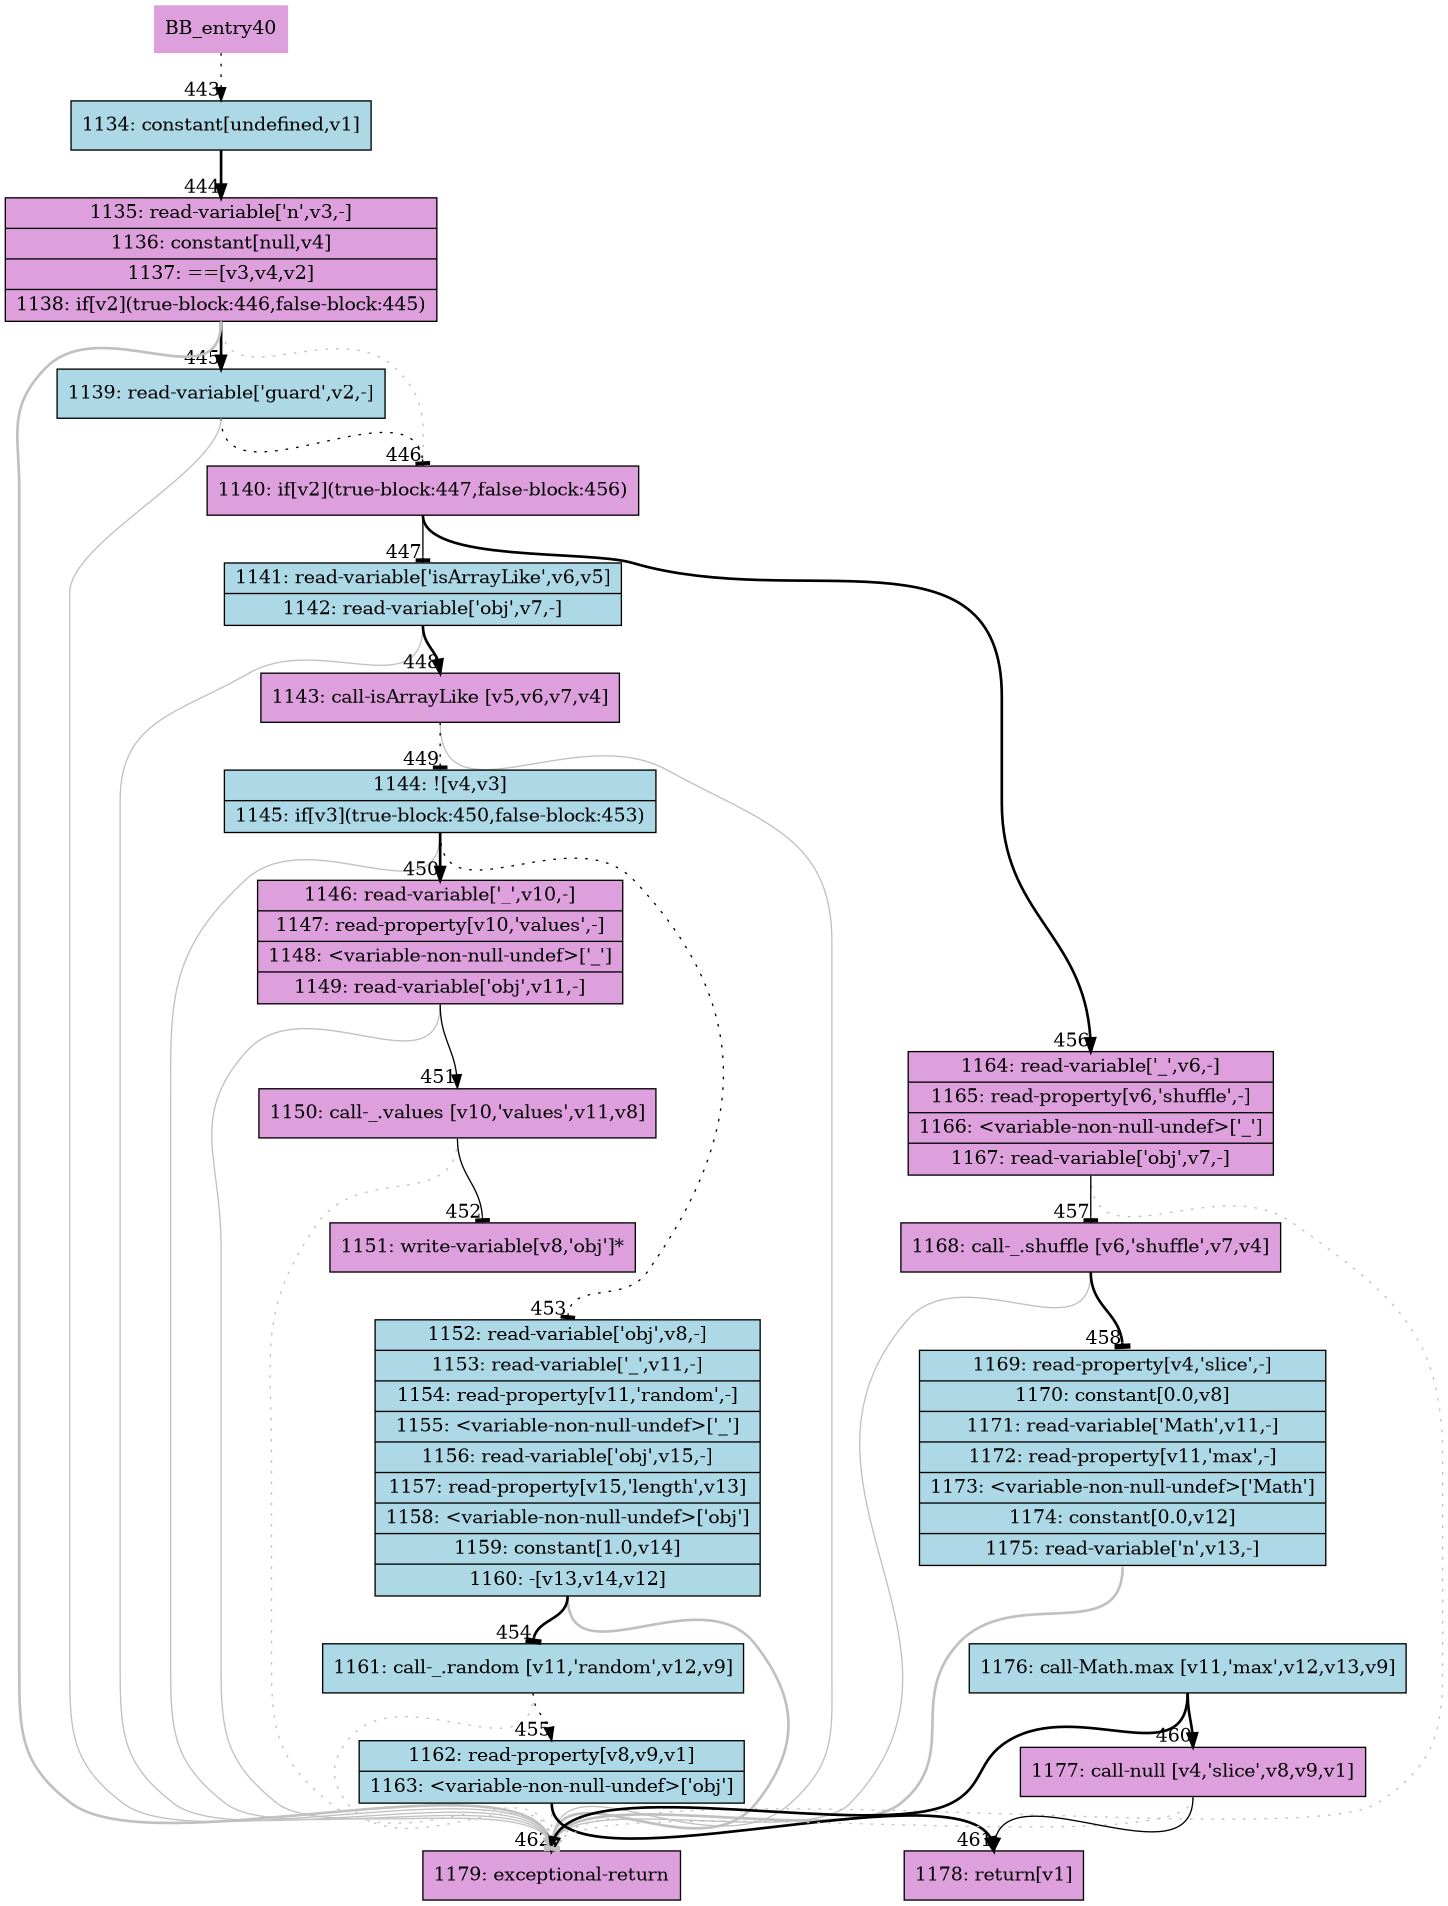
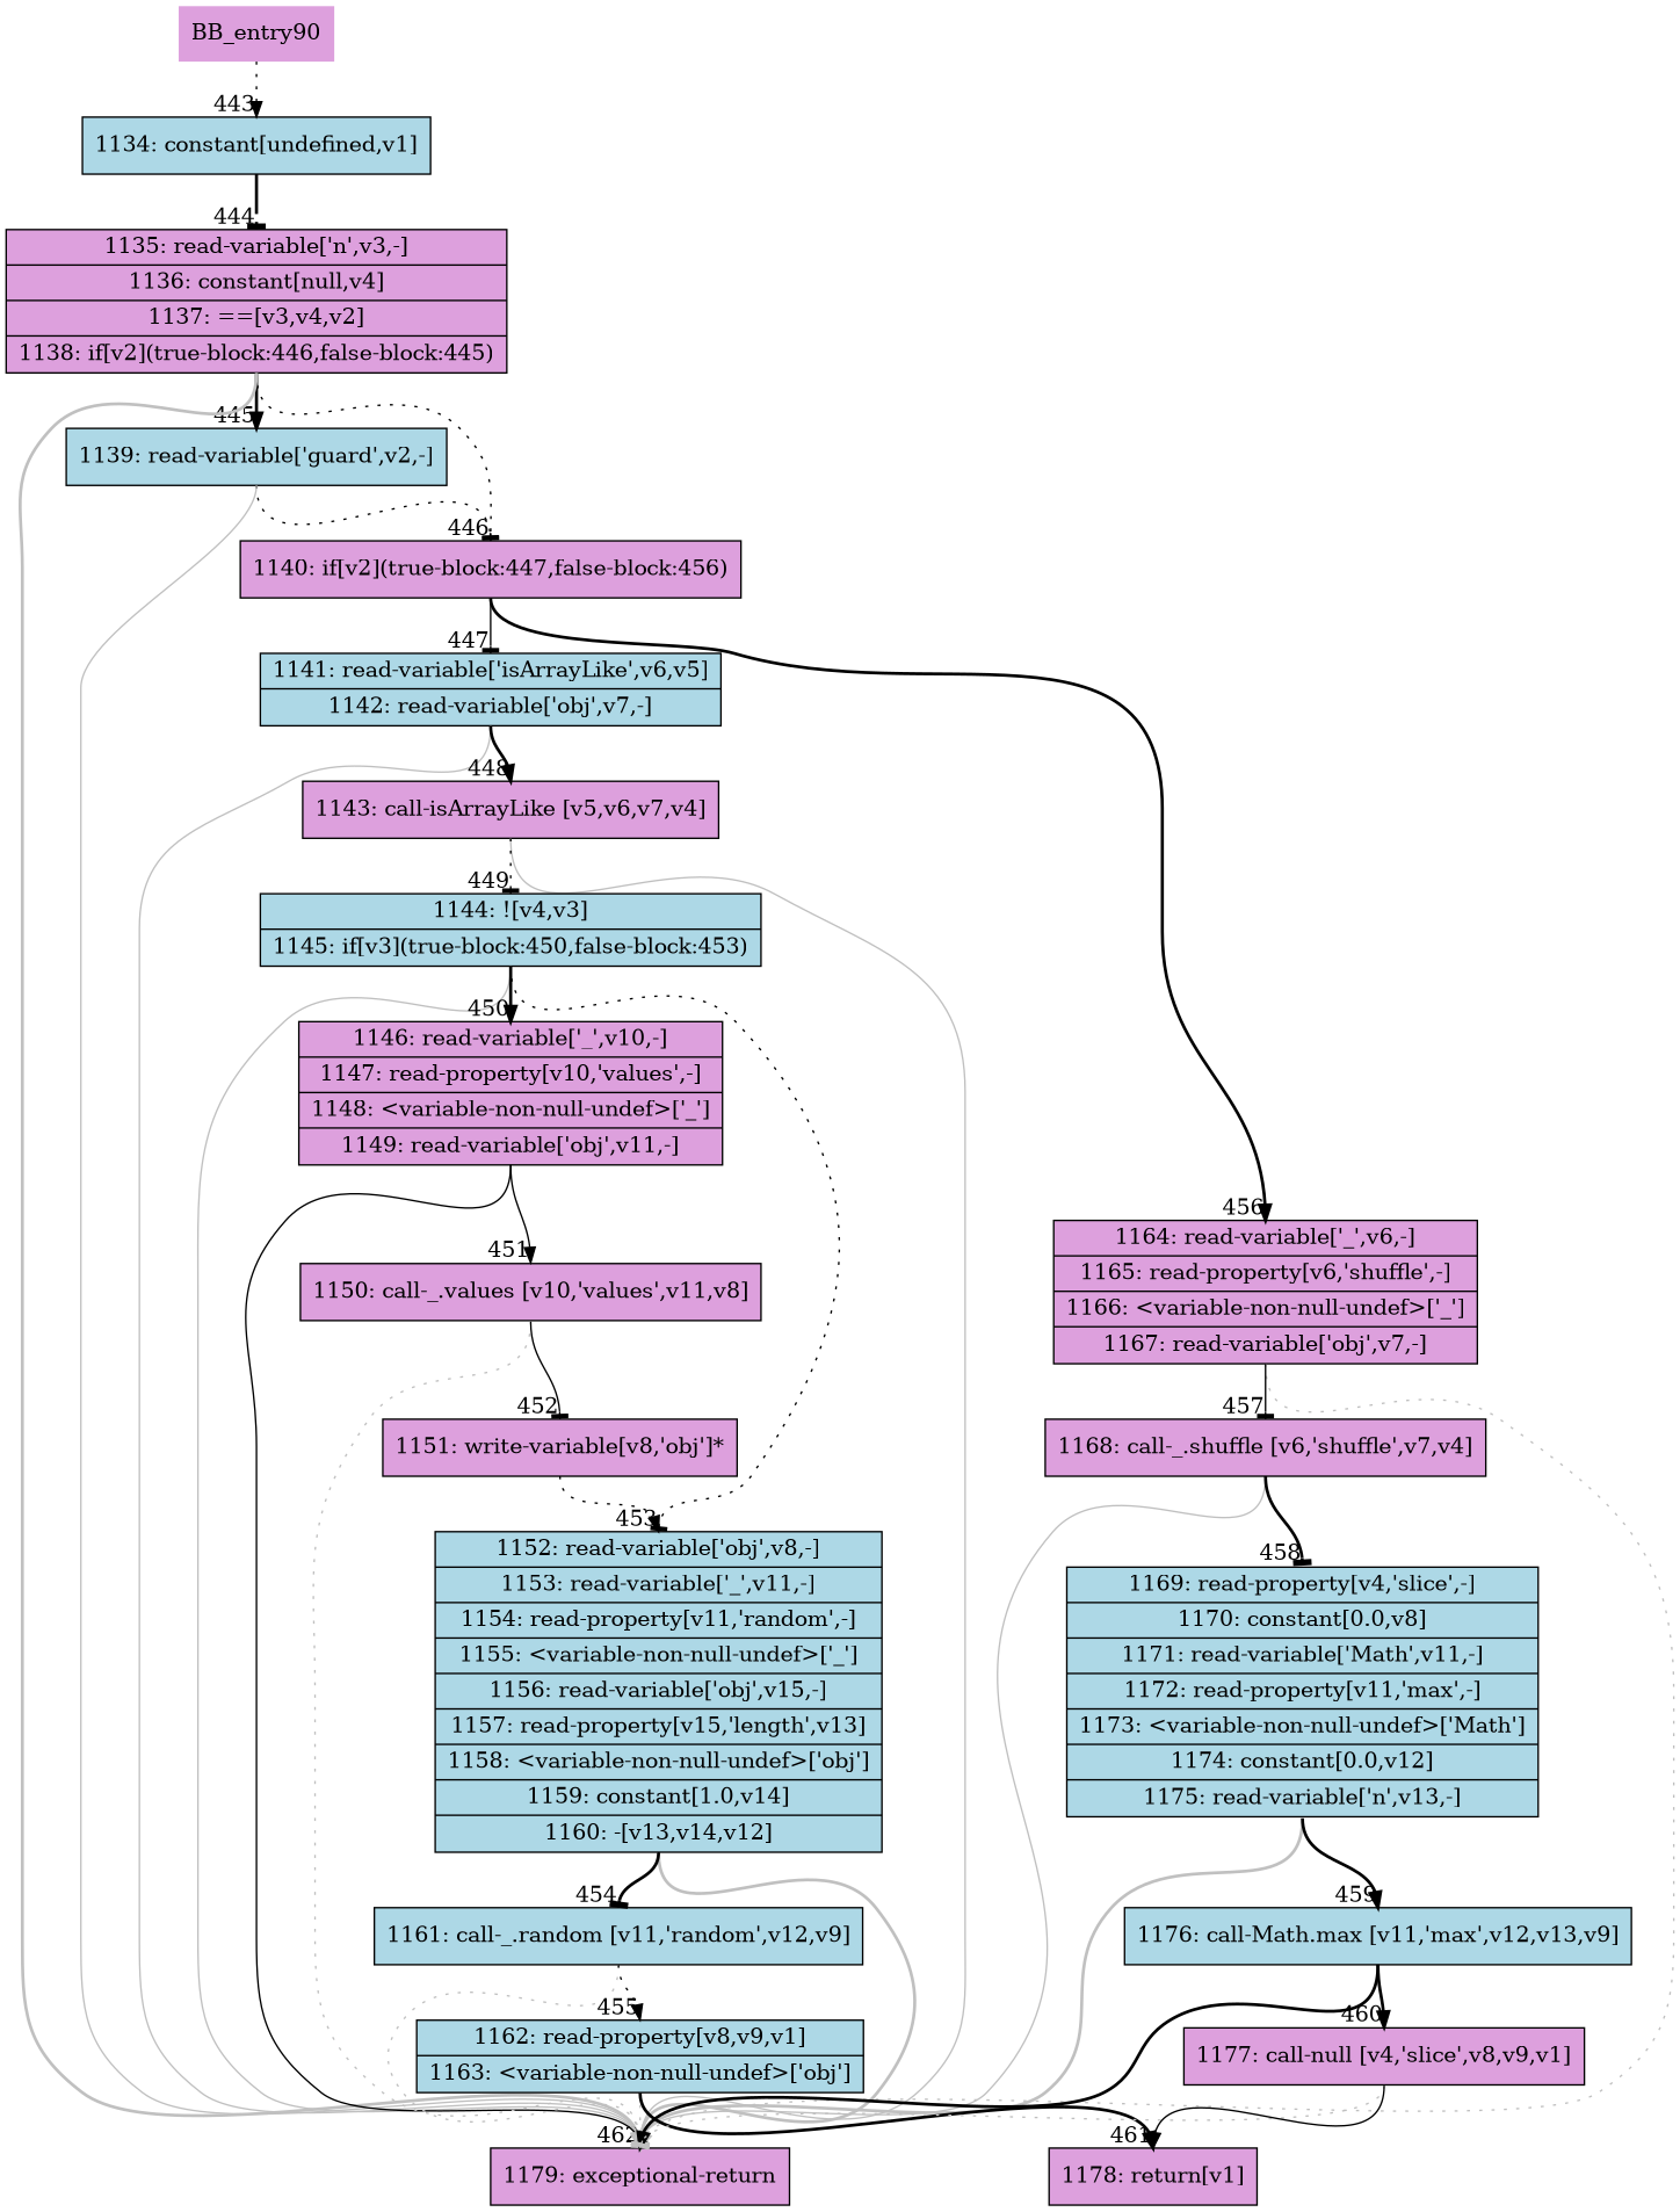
  digraph {
    rankdir=TD
    node [fillcolor=plum shape=record style=filled]
    edge [arrowhead=normal headport=n style=bold tailport=s]
-   BB_entry40 [shape=none]
+   BB_entry40 [shape=none label=BB_entry90]
    n2 [fillcolor=lightblue label="{1134: constant[undefined,v1]}"]
    n3 [label="{1135: read-variable['n',v3,-]|1136: constant[null,v4]|1137: ==[v3,v4,v2]|1138: if[v2](true-block:446,false-block:445)}"]
    n4 [label="{1140: if[v2](true-block:447,false-block:456)}"]
    n5 [fillcolor=lightblue label="{1139: read-variable['guard',v2,-]}"]
    n6 [label="{1179: exceptional-return}"]
    n7 [fillcolor=lightblue label="{1141: read-variable['isArrayLike',v6,v5]|1142: read-variable['obj',v7,-]}"]
    n8 [label="{1164: read-variable['_',v6,-]|1165: read-property[v6,'shuffle',-]|1166: \<variable-non-null-undef\>['_']|1167: read-variable['obj',v7,-]}"]
    n9 [label="{1143: call-isArrayLike [v5,v6,v7,v4]}"]
    n10 [label="{1168: call-_.shuffle [v6,'shuffle',v7,v4]}"]
    n11 [fillcolor=lightblue label="{1144: ![v4,v3]|1145: if[v3](true-block:450,false-block:453)}"]
    n12 [fillcolor=lightblue label="{1169: read-property[v4,'slice',-]|1170: constant[0.0,v8]|1171: read-variable['Math',v11,-]|1172: read-property[v11,'max',-]|1173: \<variable-non-null-undef\>['Math']|1174: constant[0.0,v12]|1175: read-variable['n',v13,-]}"]
    n13 [label="{1146: read-variable['_',v10,-]|1147: read-property[v10,'values',-]|1148: \<variable-non-null-undef\>['_']|1149: read-variable['obj',v11,-]}"]
    n14 [fillcolor=lightblue label="{1152: read-variable['obj',v8,-]|1153: read-variable['_',v11,-]|1154: read-property[v11,'random',-]|1155: \<variable-non-null-undef\>['_']|1156: read-variable['obj',v15,-]|1157: read-property[v15,'length',v13]|1158: \<variable-non-null-undef\>['obj']|1159: constant[1.0,v14]|1160: -[v13,v14,v12]}"]
    n15 [label="{1150: call-_.values [v10,'values',v11,v8]}"]
    n16 [fillcolor=lightblue label="{1161: call-_.random [v11,'random',v12,v9]}"]
    n17 [label="{1151: write-variable[v8,'obj']*}"]
    n18 [fillcolor=lightblue label="{1162: read-property[v8,v9,v1]|1163: \<variable-non-null-undef\>['obj']}"]
    n19 [label="{1178: return[v1]}"]
    n20 [fillcolor=lightblue label="{1176: call-Math.max [v11,'max',v12,v13,v9]}"]
    n21 [label="{1177: call-null [v4,'slice',v8,v9,v1]}"]
    BB_entry40 -> n2 [headlabel="    443" style=dotted]
-   n2 -> n3 [headlabel="      444"]
-   n3 -> n4 [arrowhead=tee headlabel="      446" style=dotted color=gray]
+   n2 -> n3 [arrowhead=tee headlabel="      444"]
+   n3 -> n4 [arrowhead=tee headlabel="      446" style=dotted]
    n3 -> n5 [headlabel="      445"]
    n3 -> n6 [color=gray headlabel="      462"]
    n4 -> n7 [arrowhead=tee headlabel="      447" style=solid]
    n4 -> n8 [headlabel="      456"]
    n5 -> n4 [arrowhead=tee style=dotted]
    n5 -> n6 [color=gray style=solid]
    n7 -> n6 [color=gray style=solid]
    n7 -> n9 [headlabel="      448"]
    n8 -> n6 [color=gray style=dotted]
    n8 -> n10 [arrowhead=tee headlabel="      457" style=solid]
    n9 -> n6 [color=gray style=solid]
    n9 -> n11 [arrowhead=tee headlabel="      449" style=dotted]
    n10 -> n6 [arrowhead=tee color=gray style=solid]
    n10 -> n12 [arrowhead=tee headlabel="      458"]
    n11 -> n6 [arrowhead=tee color=gray style=solid]
    n11 -> n13 [headlabel="      450"]
    n11 -> n14 [arrowhead=tee headlabel="      453" style=dotted]
    n12 -> n6 [arrowhead=tee color=gray]
-   n13 -> n6 [arrowhead=tee color=gray style=solid]
+   n12 -> n20 [headlabel="      459"]
+   n13 -> n6 [arrowhead=tee color=black style=solid]
    n13 -> n15 [headlabel="      451" style=solid]
    n14 -> n6 [arrowhead=tee color=gray]
    n14 -> n16 [arrowhead=tee headlabel="      454"]
    n15 -> n6 [color=gray style=dotted]
    n15 -> n17 [arrowhead=tee headlabel="      452" style=solid]
    n16 -> n6 [color=gray style=dotted]
    n16 -> n18 [headlabel="      455" style=dotted]
+   n17 -> n14 [style=dotted]
    n18 -> n6 [arrowhead=tee color=gray style=dotted]
    n18 -> n19 [headlabel="      461"]
    n20 -> n6 [color=black]
    n20 -> n21 [headlabel="      460"]
    n21 -> n6 [arrowhead=tee color=gray style=dotted]
    n21 -> n19 [style=solid]
  }
